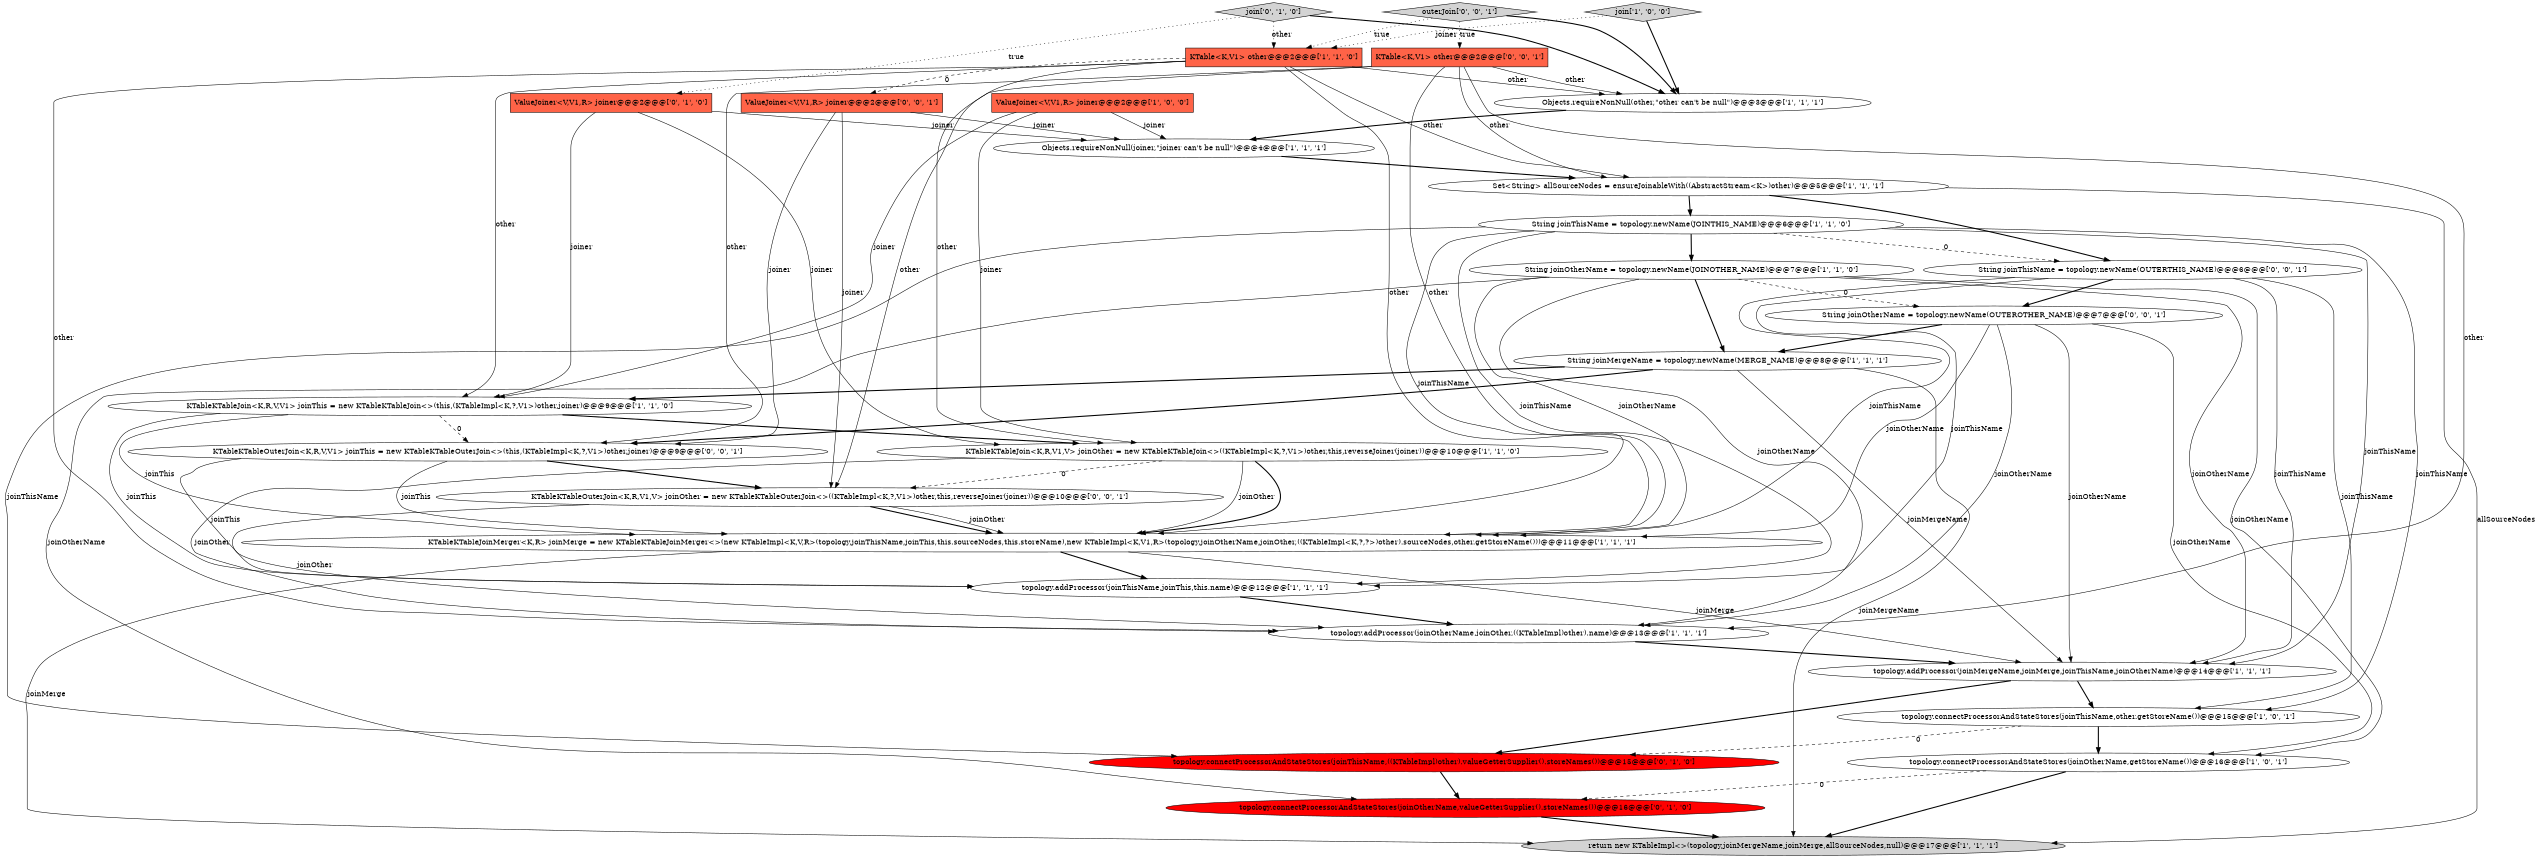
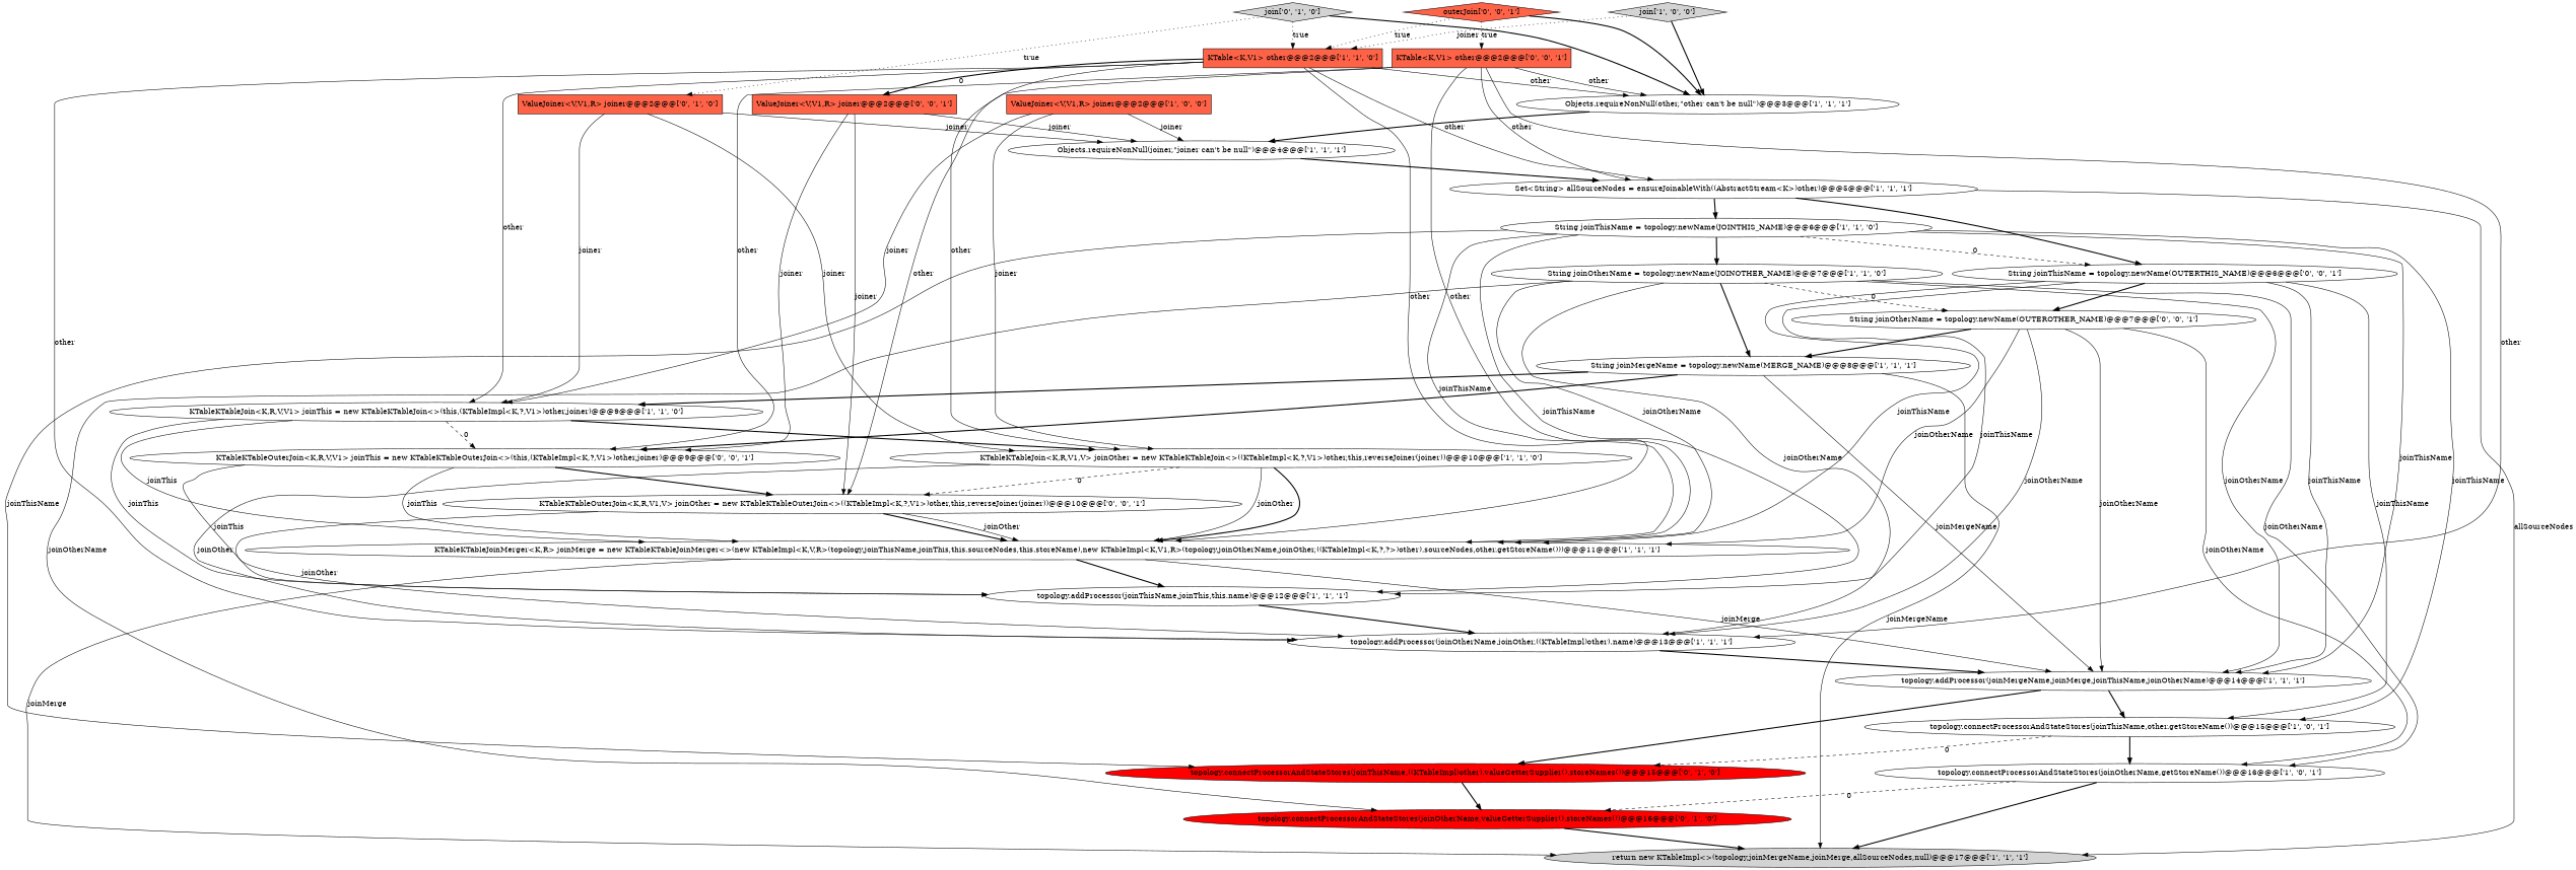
  digraph {
    node [fillcolor=white shape=ellipse style=filled]
    edge [style=solid]
    n1 [label="String joinOtherName = topology.newName(JOINOTHER_NAME)@@@7@@@['1', '1', '0']"]
    n2 [label="String joinOtherName = topology.newName(OUTEROTHER_NAME)@@@7@@@['0', '0', '1']"]
    n3 [label="String joinMergeName = topology.newName(MERGE_NAME)@@@8@@@['1', '1', '1']"]
    n4 [fillcolor=red label="topology.connectProcessorAndStateStores(joinOtherName,valueGetterSupplier().storeNames())@@@16@@@['0', '1', '0']"]
    n5 [label="topology.addProcessor(joinOtherName,joinOther,((KTableImpl)other).name)@@@13@@@['1', '1', '1']"]
    n6 [label="KTableKTableJoinMerger<K,R> joinMerge = new KTableKTableJoinMerger<>(new KTableImpl<K,V,R>(topology,joinThisName,joinThis,this.sourceNodes,this.storeName),new KTableImpl<K,V1,R>(topology,joinOtherName,joinOther,((KTableImpl<K,?,?>)other).sourceNodes,other.getStoreName()))@@@11@@@['1', '1', '1']"]
    n7 [label="topology.addProcessor(joinMergeName,joinMerge,joinThisName,joinOtherName)@@@14@@@['1', '1', '1']"]
    n8 [label="topology.connectProcessorAndStateStores(joinOtherName,getStoreName())@@@16@@@['1', '0', '1']"]
    n9 [label="KTableKTableJoin<K,R,V,V1> joinThis = new KTableKTableJoin<>(this,(KTableImpl<K,?,V1>)other,joiner)@@@9@@@['1', '1', '0']"]
    n10 [label="KTableKTableOuterJoin<K,R,V,V1> joinThis = new KTableKTableOuterJoin<>(this,(KTableImpl<K,?,V1>)other,joiner)@@@9@@@['0', '0', '1']"]
    n11 [fillcolor=lightgray label="return new KTableImpl<>(topology,joinMergeName,joinMerge,allSourceNodes,null)@@@17@@@['1', '1', '1']"]
    n12 [label="topology.addProcessor(joinThisName,joinThis,this.name)@@@12@@@['1', '1', '1']"]
    n13 [label="topology.connectProcessorAndStateStores(joinThisName,other.getStoreName())@@@15@@@['1', '0', '1']"]
    n14 [fillcolor=red label="topology.connectProcessorAndStateStores(joinThisName,((KTableImpl)other).valueGetterSupplier().storeNames())@@@15@@@['0', '1', '0']"]
-   n15 [fillcolor=lightgray label="outerJoin['0', '0', '1']" shape=diamond]
+   n15 [fillcolor=tomato label="outerJoin['0', '0', '1']" shape=diamond]
    n16 [label="Objects.requireNonNull(other,\"other can't be null\")@@@3@@@['1', '1', '1']"]
    n17 [fillcolor=tomato label="KTable<K,V1> other@@@2@@@['0', '0', '1']" shape=box]
    n18 [fillcolor=tomato label="KTable<K,V1> other@@@2@@@['1', '1', '0']" shape=box]
    n19 [fillcolor=tomato label="ValueJoiner<V,V1,R> joiner@@@2@@@['0', '0', '1']" shape=box]
    n20 [label="KTableKTableOuterJoin<K,R,V1,V> joinOther = new KTableKTableOuterJoin<>((KTableImpl<K,?,V1>)other,this,reverseJoiner(joiner))@@@10@@@['0', '0', '1']"]
    n21 [label="Objects.requireNonNull(joiner,\"joiner can't be null\")@@@4@@@['1', '1', '1']"]
    n22 [label="Set<String> allSourceNodes = ensureJoinableWith((AbstractStream<K>)other)@@@5@@@['1', '1', '1']"]
    n23 [label="String joinThisName = topology.newName(OUTERTHIS_NAME)@@@6@@@['0', '0', '1']"]
    n24 [label="KTableKTableJoin<K,R,V1,V> joinOther = new KTableKTableJoin<>((KTableImpl<K,?,V1>)other,this,reverseJoiner(joiner))@@@10@@@['1', '1', '0']"]
    n25 [fillcolor=lightgray label="join['0', '1', '0']" shape=diamond]
    n26 [fillcolor=tomato label="ValueJoiner<V,V1,R> joiner@@@2@@@['0', '1', '0']" shape=box]
    n27 [label="String joinThisName = topology.newName(JOINTHIS_NAME)@@@6@@@['1', '1', '0']"]
    n28 [fillcolor=tomato label="ValueJoiner<V,V1,R> joiner@@@2@@@['1', '0', '0']" shape=box]
    n29 [fillcolor=lightgray label="join['1', '0', '0']" shape=diamond]
    n1 -> n2 [label=0 style=dashed]
    n1 -> n3 [style=bold]
    n1 -> n4 [label=joinOtherName]
    n1 -> n5 [label=joinOtherName]
    n1 -> n6 [label=joinOtherName]
    n1 -> n7 [label=joinOtherName]
    n1 -> n8 [label=joinOtherName]
    n2 -> n3 [style=bold]
    n2 -> n5 [label=joinOtherName]
    n2 -> n6 [label=joinOtherName]
    n2 -> n7 [label=joinOtherName]
    n2 -> n8 [label=joinOtherName]
    n3 -> n7 [label=joinMergeName]
    n3 -> n9 [style=bold]
    n3 -> n10 [style=bold]
    n3 -> n11 [label=joinMergeName]
    n4 -> n11 [style=bold]
    n5 -> n7 [style=bold]
    n6 -> n7 [label=joinMerge]
    n6 -> n11 [label=joinMerge]
    n6 -> n12 [style=bold]
    n7 -> n13 [style=bold]
    n7 -> n14 [style=bold]
    n8 -> n4 [label=0 style=dashed]
    n8 -> n11 [style=bold]
    n9 -> n6 [label=joinThis]
    n9 -> n10 [label=0 style=dashed]
    n9 -> n12 [label=joinThis]
    n9 -> n24 [style=bold]
    n10 -> n6 [label=joinThis]
    n10 -> n12 [label=joinThis]
    n10 -> n20 [style=bold]
    n12 -> n5 [style=bold]
    n13 -> n8 [style=bold]
    n13 -> n14 [label=0 style=dashed]
    n14 -> n4 [style=bold]
    n15 -> n16 [style=bold]
    n15 -> n17 [label=true style=dotted]
    n15 -> n18 [label=true style=dotted]
    n16 -> n21 [style=bold]
    n17 -> n5 [label=other]
    n17 -> n6 [label=other]
    n17 -> n10 [label=other]
    n17 -> n16 [label=other]
    n17 -> n20 [label=other]
    n17 -> n22 [label=other]
    n18 -> n5 [label=other]
    n18 -> n6 [label=other]
    n18 -> n9 [label=other]
    n18 -> n16 [label=other]
-   n18 -> n19 [label=0 style=dashed]
+   n18 -> n19 [label=0 style=bold]
    n18 -> n22 [label=other]
    n18 -> n24 [label=other]
    n19 -> n10 [label=joiner]
    n19 -> n20 [label=joiner]
    n19 -> n21 [label=joiner]
    n20 -> n5 [label=joinOther]
    n20 -> n6 [style=bold]
    n20 -> n6 [label=joinOther]
    n21 -> n22 [style=bold]
    n22 -> n11 [label=allSourceNodes]
    n22 -> n23 [style=bold]
    n22 -> n27 [style=bold]
    n23 -> n2 [style=bold]
    n23 -> n6 [label=joinThisName]
    n23 -> n7 [label=joinThisName]
    n23 -> n12 [label=joinThisName]
    n23 -> n13 [label=joinThisName]
    n24 -> n5 [label=joinOther]
    n24 -> n6 [label=joinOther]
    n24 -> n6 [style=bold]
    n24 -> n20 [label=0 style=dashed]
    n25 -> n16 [style=bold]
-   n25 -> n18 [label=other style=dotted]
+   n25 -> n18 [label=true style=dotted]
    n25 -> n26 [label=true style=dotted]
    n26 -> n9 [label=joiner]
    n26 -> n21 [label=joiner]
    n26 -> n24 [label=joiner]
    n27 -> n1 [style=bold]
    n27 -> n6 [label=joinThisName]
    n27 -> n7 [label=joinThisName]
    n27 -> n12 [label=joinThisName]
    n27 -> n13 [label=joinThisName]
    n27 -> n14 [label=joinThisName]
    n27 -> n23 [label=0 style=dashed]
    n28 -> n9 [label=joiner]
    n28 -> n21 [label=joiner]
    n28 -> n24 [label=joiner]
    n29 -> n16 [style=bold]
    n29 -> n18 [label=joiner style=dotted]
  }
